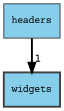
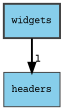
  digraph {
    compound=true
    fontname="Courier Prime"
    node [color=grey25 fillcolor=skyblue fontname="Courier Prime" fontsize=10 shape=box]
    n1 [label=widgets style="filled,bold,"]
    n2 [label=headers style=filled]
-   n2 -> n1 [fontname="Courier Prime" fontsize=10 headlabel=1 labeldistance=1.5 labelfontname=Helvetica labelfontsize=10 style=bold arrowhead=normal]
+   n1 -> n2 [fontname="Courier Prime" fontsize=10 headlabel=1 labeldistance=1.5 labelfontname=Helvetica labelfontsize=10 style=bold arrowhead=normal]
  }
